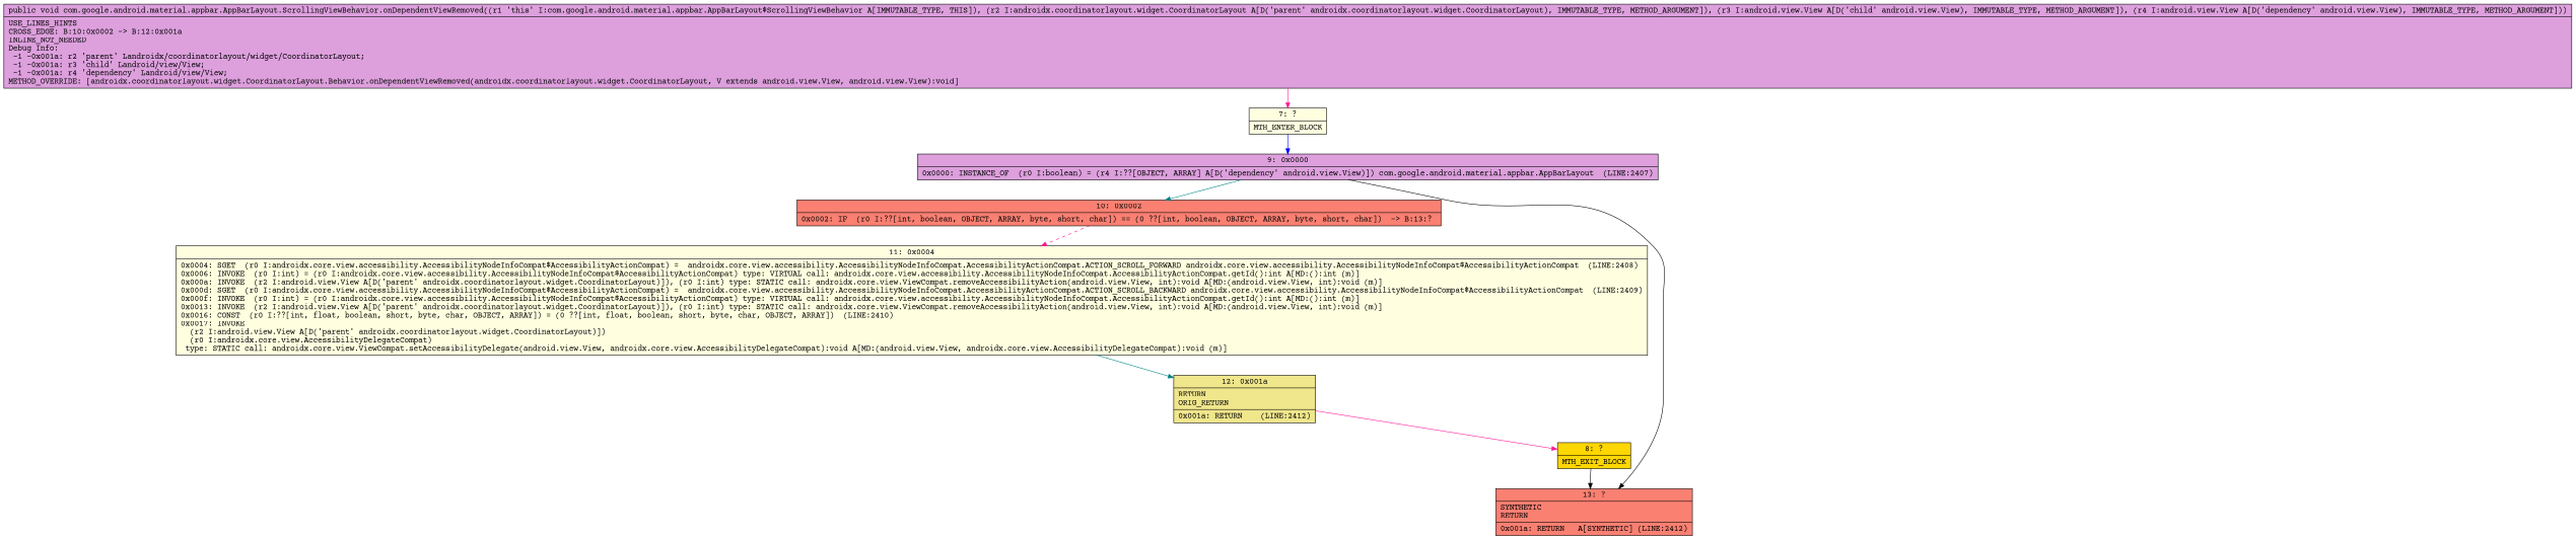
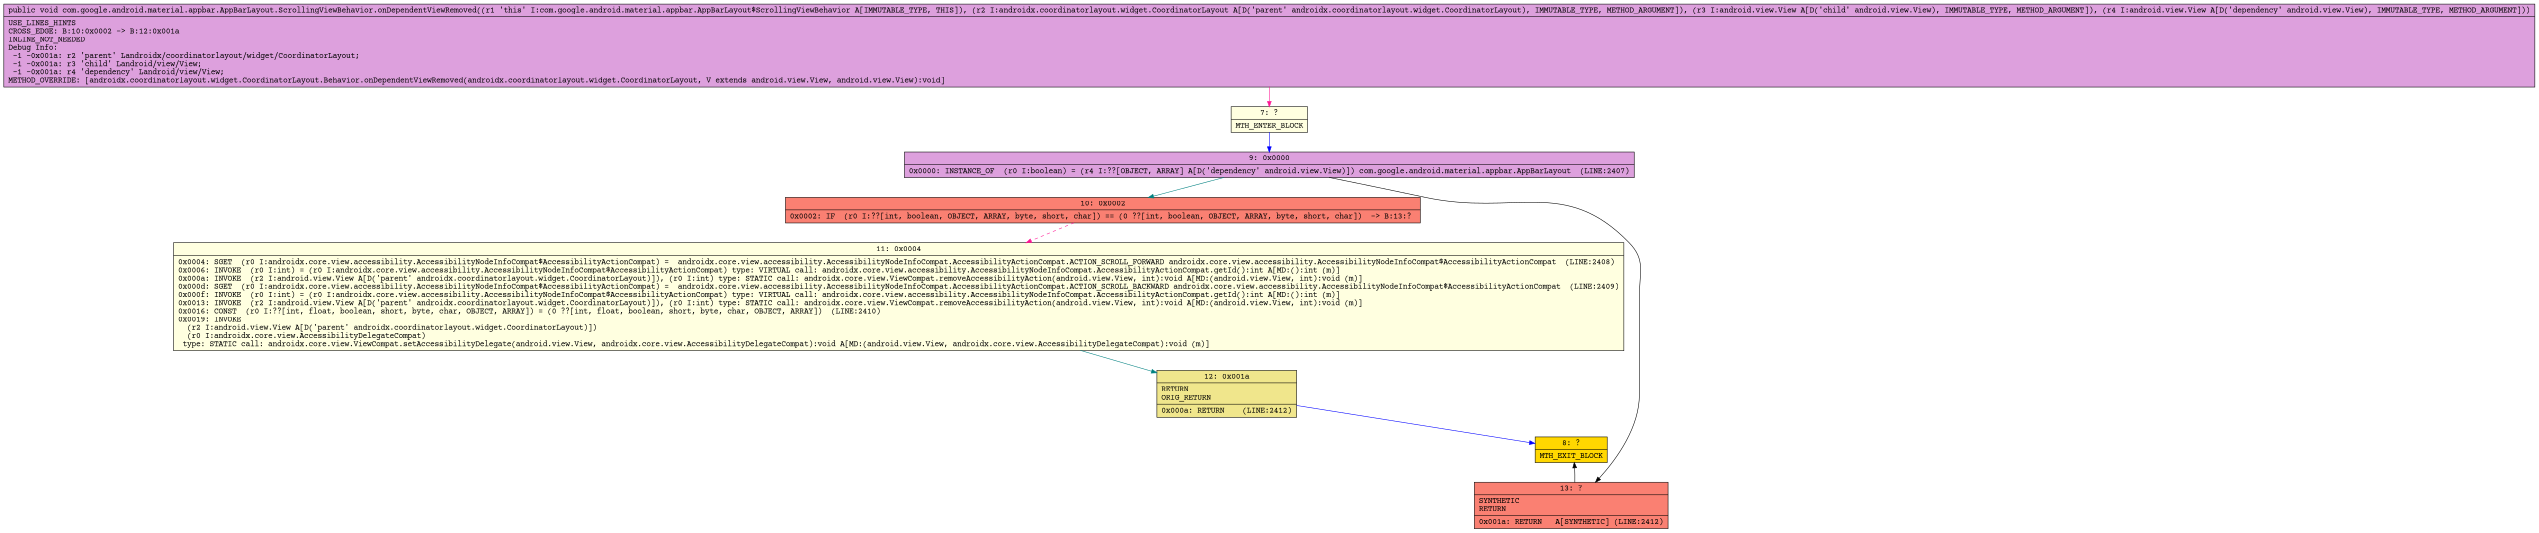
  digraph {
    fontname="Courier Prime"
    node [fillcolor=lightyellow fontname="Courier Prime" shape=record style=filled]
    edge [color=blue fontname="Courier Prime"]
    n1 [label="{7\:\ ?|MTH_ENTER_BLOCK\l}"]
    n2 [fillcolor=plum label="{9\:\ 0x0000|0x0000: INSTANCE_OF  (r0 I:boolean) = (r4 I:??[OBJECT, ARRAY] A[D('dependency' android.view.View)]) com.google.android.material.appbar.AppBarLayout  (LINE:2407)\l}"]
    n3 [fillcolor=salmon label="{10\:\ 0x0002|0x0002: IF  (r0 I:??[int, boolean, OBJECT, ARRAY, byte, short, char]) == (0 ??[int, boolean, OBJECT, ARRAY, byte, short, char])  \-\> B:13:? \l}"]
    n4 [fillcolor=salmon label="{13\:\ ?|SYNTHETIC\lRETURN\l|0x001a: RETURN   A[SYNTHETIC] (LINE:2412)\l}"]
-   n5 [label="{11\:\ 0x0004|0x0004: SGET  (r0 I:androidx.core.view.accessibility.AccessibilityNodeInfoCompat$AccessibilityActionCompat) =  androidx.core.view.accessibility.AccessibilityNodeInfoCompat.AccessibilityActionCompat.ACTION_SCROLL_FORWARD androidx.core.view.accessibility.AccessibilityNodeInfoCompat$AccessibilityActionCompat  (LINE:2408)\l0x0006: INVOKE  (r0 I:int) = (r0 I:androidx.core.view.accessibility.AccessibilityNodeInfoCompat$AccessibilityActionCompat) type: VIRTUAL call: androidx.core.view.accessibility.AccessibilityNodeInfoCompat.AccessibilityActionCompat.getId():int A[MD:():int (m)]\l0x000a: INVOKE  (r2 I:android.view.View A[D('parent' androidx.coordinatorlayout.widget.CoordinatorLayout)]), (r0 I:int) type: STATIC call: androidx.core.view.ViewCompat.removeAccessibilityAction(android.view.View, int):void A[MD:(android.view.View, int):void (m)]\l0x000d: SGET  (r0 I:androidx.core.view.accessibility.AccessibilityNodeInfoCompat$AccessibilityActionCompat) =  androidx.core.view.accessibility.AccessibilityNodeInfoCompat.AccessibilityActionCompat.ACTION_SCROLL_BACKWARD androidx.core.view.accessibility.AccessibilityNodeInfoCompat$AccessibilityActionCompat  (LINE:2409)\l0x000f: INVOKE  (r0 I:int) = (r0 I:androidx.core.view.accessibility.AccessibilityNodeInfoCompat$AccessibilityActionCompat) type: VIRTUAL call: androidx.core.view.accessibility.AccessibilityNodeInfoCompat.AccessibilityActionCompat.getId():int A[MD:():int (m)]\l0x0013: INVOKE  (r2 I:android.view.View A[D('parent' androidx.coordinatorlayout.widget.CoordinatorLayout)]), (r0 I:int) type: STATIC call: androidx.core.view.ViewCompat.removeAccessibilityAction(android.view.View, int):void A[MD:(android.view.View, int):void (m)]\l0x0016: CONST  (r0 I:??[int, float, boolean, short, byte, char, OBJECT, ARRAY]) = (0 ??[int, float, boolean, short, byte, char, OBJECT, ARRAY])  (LINE:2410)\l0x0017: INVOKE  \l  (r2 I:android.view.View A[D('parent' androidx.coordinatorlayout.widget.CoordinatorLayout)])\l  (r0 I:androidx.core.view.AccessibilityDelegateCompat)\l type: STATIC call: androidx.core.view.ViewCompat.setAccessibilityDelegate(android.view.View, androidx.core.view.AccessibilityDelegateCompat):void A[MD:(android.view.View, androidx.core.view.AccessibilityDelegateCompat):void (m)]\l}"]
-   n6 [fillcolor=khaki label="{12\:\ 0x001a|RETURN\lORIG_RETURN\l|0x001a: RETURN    (LINE:2412)\l}"]
+   n5 [label="{11\:\ 0x0004|0x0004: SGET  (r0 I:androidx.core.view.accessibility.AccessibilityNodeInfoCompat$AccessibilityActionCompat) =  androidx.core.view.accessibility.AccessibilityNodeInfoCompat.AccessibilityActionCompat.ACTION_SCROLL_FORWARD androidx.core.view.accessibility.AccessibilityNodeInfoCompat$AccessibilityActionCompat  (LINE:2408)\l0x0006: INVOKE  (r0 I:int) = (r0 I:androidx.core.view.accessibility.AccessibilityNodeInfoCompat$AccessibilityActionCompat) type: VIRTUAL call: androidx.core.view.accessibility.AccessibilityNodeInfoCompat.AccessibilityActionCompat.getId():int A[MD:():int (m)]\l0x000a: INVOKE  (r2 I:android.view.View A[D('parent' androidx.coordinatorlayout.widget.CoordinatorLayout)]), (r0 I:int) type: STATIC call: androidx.core.view.ViewCompat.removeAccessibilityAction(android.view.View, int):void A[MD:(android.view.View, int):void (m)]\l0x000d: SGET  (r0 I:androidx.core.view.accessibility.AccessibilityNodeInfoCompat$AccessibilityActionCompat) =  androidx.core.view.accessibility.AccessibilityNodeInfoCompat.AccessibilityActionCompat.ACTION_SCROLL_BACKWARD androidx.core.view.accessibility.AccessibilityNodeInfoCompat$AccessibilityActionCompat  (LINE:2409)\l0x000f: INVOKE  (r0 I:int) = (r0 I:androidx.core.view.accessibility.AccessibilityNodeInfoCompat$AccessibilityActionCompat) type: VIRTUAL call: androidx.core.view.accessibility.AccessibilityNodeInfoCompat.AccessibilityActionCompat.getId():int A[MD:():int (m)]\l0x0013: INVOKE  (r2 I:android.view.View A[D('parent' androidx.coordinatorlayout.widget.CoordinatorLayout)]), (r0 I:int) type: STATIC call: androidx.core.view.ViewCompat.removeAccessibilityAction(android.view.View, int):void A[MD:(android.view.View, int):void (m)]\l0x0016: CONST  (r0 I:??[int, float, boolean, short, byte, char, OBJECT, ARRAY]) = (0 ??[int, float, boolean, short, byte, char, OBJECT, ARRAY])  (LINE:2410)\l0x0019: INVOKE  \l  (r2 I:android.view.View A[D('parent' androidx.coordinatorlayout.widget.CoordinatorLayout)])\l  (r0 I:androidx.core.view.AccessibilityDelegateCompat)\l type: STATIC call: androidx.core.view.ViewCompat.setAccessibilityDelegate(android.view.View, androidx.core.view.AccessibilityDelegateCompat):void A[MD:(android.view.View, androidx.core.view.AccessibilityDelegateCompat):void (m)]\l}"]
+   n6 [fillcolor=khaki label="{12\:\ 0x001a|RETURN\lORIG_RETURN\l|0x000a: RETURN    (LINE:2412)\l}"]
    n7 [fillcolor=gold label="{8\:\ ?|MTH_EXIT_BLOCK\l}"]
    n8 [fillcolor=plum label="{public void com.google.android.material.appbar.AppBarLayout.ScrollingViewBehavior.onDependentViewRemoved((r1 'this' I:com.google.android.material.appbar.AppBarLayout$ScrollingViewBehavior A[IMMUTABLE_TYPE, THIS]), (r2 I:androidx.coordinatorlayout.widget.CoordinatorLayout A[D('parent' androidx.coordinatorlayout.widget.CoordinatorLayout), IMMUTABLE_TYPE, METHOD_ARGUMENT]), (r3 I:android.view.View A[D('child' android.view.View), IMMUTABLE_TYPE, METHOD_ARGUMENT]), (r4 I:android.view.View A[D('dependency' android.view.View), IMMUTABLE_TYPE, METHOD_ARGUMENT]))  | USE_LINES_HINTS\lCROSS_EDGE: B:10:0x0002 \-\> B:12:0x001a\lINLINE_NOT_NEEDED\lDebug Info:\l  \-1 \-0x001a: r2 'parent' Landroidx\/coordinatorlayout\/widget\/CoordinatorLayout;\l  \-1 \-0x001a: r3 'child' Landroid\/view\/View;\l  \-1 \-0x001a: r4 'dependency' Landroid\/view\/View;\lMETHOD_OVERRIDE: [androidx.coordinatorlayout.widget.CoordinatorLayout.Behavior.onDependentViewRemoved(androidx.coordinatorlayout.widget.CoordinatorLayout, V extends android.view.View, android.view.View):void]\l}"]
    n1 -> n2
    n2 -> n3 [color=teal]
    n2 -> n4 [color=black]
    n3 -> n5 [color=deeppink style=dashed]
-   n7 -> n4 [color=black]
+   n4 -> n7 [color=black]
    n5 -> n6 [color=teal]
-   n6 -> n7 [color=deeppink]
+   n6 -> n7
    n8 -> n1 [color=deeppink]
  }
